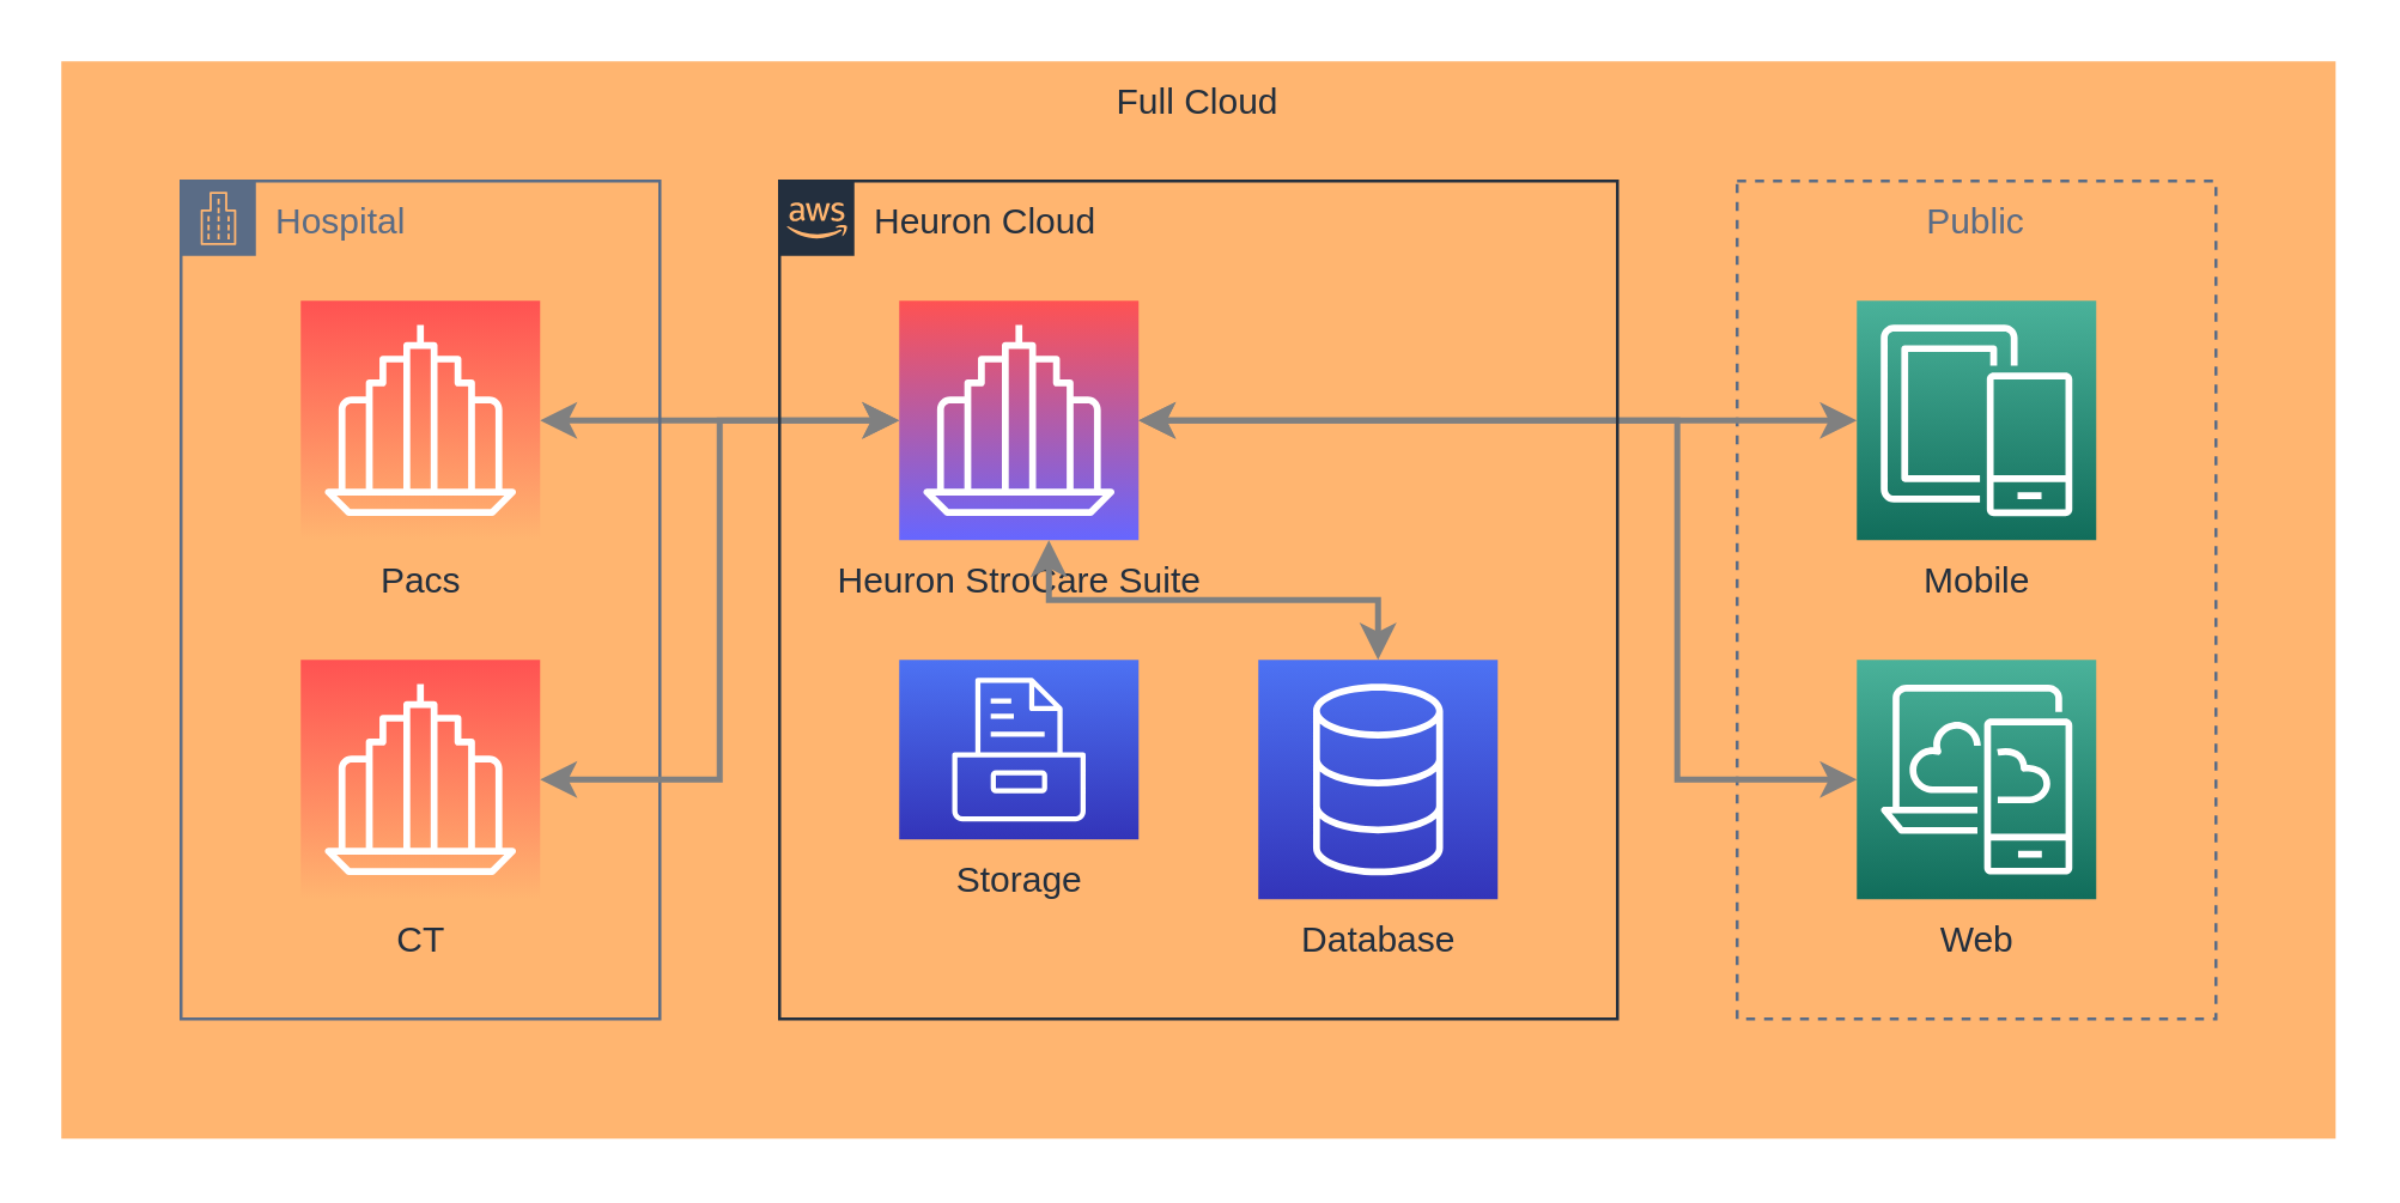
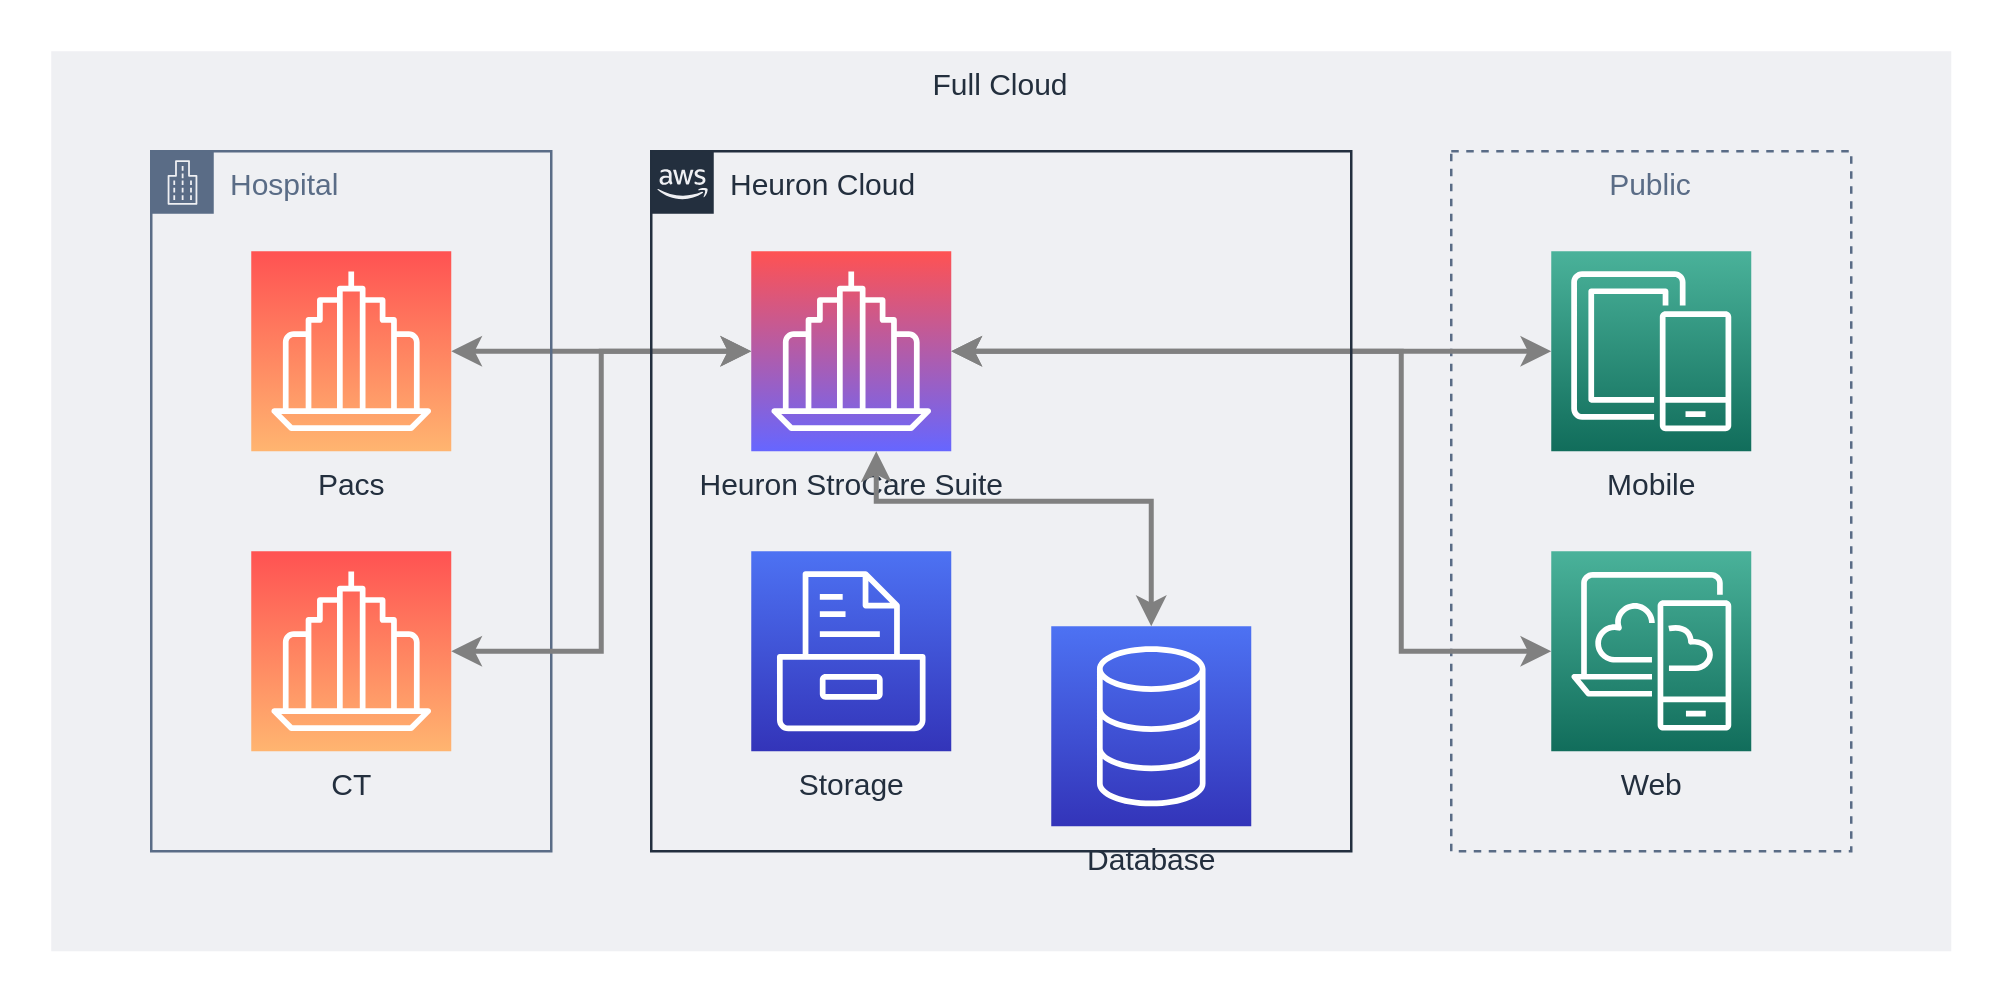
  <mxCell id="0" />
  <mxCell id="1" parent="0" />
- <mxCell id="2" value="Full Cloud" style="fillColor=#ffb570;strokeColor=none;dashed=0;verticalAlign=top;fontStyle=0;fontColor=#232F3D;whiteSpace=wrap;html=1;" parent="1" vertex="1"><mxGeometry x="20" y="20" width="760" height="360" as="geometry" /></mxCell>
+ <mxCell id="2" value="Full Cloud" style="fillColor=#EFF0F3;strokeColor=none;dashed=0;verticalAlign=top;fontStyle=0;fontColor=#232F3D;whiteSpace=wrap;html=1;" parent="1" vertex="1"><mxGeometry x="20" y="20" width="760" height="360" as="geometry" /></mxCell>
  <mxCell id="3" value="Public" style="fillColor=none;strokeColor=#5A6C86;dashed=1;verticalAlign=top;fontStyle=0;fontColor=#5A6C86;whiteSpace=wrap;html=1;" parent="1" vertex="1"><mxGeometry x="580" y="60" width="160" height="280" as="geometry" /></mxCell>
  <mxCell id="4" style="edgeStyle=orthogonalEdgeStyle;rounded=0;orthogonalLoop=1;jettySize=auto;html=1;startArrow=classic;startFill=1;endArrow=classic;endFill=1;strokeColor=#808080;strokeWidth=2;" parent="1" source="6" target="15" edge="1"><mxGeometry relative="1" as="geometry"><Array as="points"><mxPoint x="240" y="140" /><mxPoint x="240" y="140" /></Array><mxPoint x="402" y="410" as="sourcePoint" /><mxPoint x="210" y="730" as="targetPoint" /></mxGeometry></mxCell>
  <mxCell id="5" value="Hospital" style="points=[[0,0],[0.25,0],[0.5,0],[0.75,0],[1,0],[1,0.25],[1,0.5],[1,0.75],[1,1],[0.75,1],[0.5,1],[0.25,1],[0,1],[0,0.75],[0,0.5],[0,0.25]];outlineConnect=0;gradientColor=none;html=1;whiteSpace=wrap;fontSize=12;fontStyle=0;container=1;pointerEvents=0;collapsible=0;recursiveResize=0;shape=mxgraph.aws4.group;grIcon=mxgraph.aws4.group_corporate_data_center;strokeColor=#5A6C86;fillColor=none;verticalAlign=top;align=left;spacingLeft=30;fontColor=#5A6C86;dashed=0;" parent="1" vertex="1"><mxGeometry x="60" y="60" width="160" height="280" as="geometry" /></mxCell>
  <mxCell id="6" value="Pacs" style="sketch=0;points=[[0,0,0],[0.25,0,0],[0.5,0,0],[0.75,0,0],[1,0,0],[0,1,0],[0.25,1,0],[0.5,1,0],[0.75,1,0],[1,1,0],[0,0.25,0],[0,0.5,0],[0,0.75,0],[1,0.25,0],[1,0.5,0],[1,0.75,0]];outlineConnect=0;fontColor=#232F3E;gradientColor=#FF5252;gradientDirection=north;fillColor=#FFB570;strokeColor=#ffffff;dashed=0;verticalLabelPosition=bottom;verticalAlign=top;align=center;html=1;fontSize=12;fontStyle=0;aspect=fixed;shape=mxgraph.aws4.resourceIcon;resIcon=mxgraph.aws4.business_application;" parent="5" vertex="1"><mxGeometry x="40" y="40" width="80" height="80" as="geometry" /></mxCell>
  <mxCell id="7" value="CT" style="sketch=0;points=[[0,0,0],[0.25,0,0],[0.5,0,0],[0.75,0,0],[1,0,0],[0,1,0],[0.25,1,0],[0.5,1,0],[0.75,1,0],[1,1,0],[0,0.25,0],[0,0.5,0],[0,0.75,0],[1,0.25,0],[1,0.5,0],[1,0.75,0]];outlineConnect=0;fontColor=#232F3E;gradientColor=#FF5252;gradientDirection=north;fillColor=#FFB570;strokeColor=#ffffff;dashed=0;verticalLabelPosition=bottom;verticalAlign=top;align=center;html=1;fontSize=12;fontStyle=0;aspect=fixed;shape=mxgraph.aws4.resourceIcon;resIcon=mxgraph.aws4.business_application;" parent="5" vertex="1"><mxGeometry x="40" y="160" width="80" height="80" as="geometry" /></mxCell>
  <mxCell id="8" value="Mobile" style="sketch=0;points=[[0,0,0],[0.25,0,0],[0.5,0,0],[0.75,0,0],[1,0,0],[0,1,0],[0.25,1,0],[0.5,1,0],[0.75,1,0],[1,1,0],[0,0.25,0],[0,0.5,0],[0,0.75,0],[1,0.25,0],[1,0.5,0],[1,0.75,0]];outlineConnect=0;fontColor=#232F3E;gradientColor=#4AB29A;gradientDirection=north;fillColor=#116D5B;strokeColor=#ffffff;dashed=0;verticalLabelPosition=bottom;verticalAlign=top;align=center;html=1;fontSize=12;fontStyle=0;aspect=fixed;shape=mxgraph.aws4.resourceIcon;resIcon=mxgraph.aws4.mobile;" parent="1" vertex="1"><mxGeometry x="620" y="100" width="80" height="80" as="geometry" /></mxCell>
  <mxCell id="9" style="edgeStyle=orthogonalEdgeStyle;rounded=0;orthogonalLoop=1;jettySize=auto;html=1;startArrow=classic;startFill=1;endArrow=classic;endFill=1;strokeColor=#808080;strokeWidth=2;" parent="1" source="7" target="15" edge="1"><mxGeometry relative="1" as="geometry"><Array as="points"><mxPoint x="240" y="260" /><mxPoint x="240" y="140" /></Array><mxPoint x="190" y="150" as="sourcePoint" /><mxPoint x="310" y="150" as="targetPoint" /></mxGeometry></mxCell>
  <mxCell id="10" style="edgeStyle=orthogonalEdgeStyle;rounded=0;orthogonalLoop=1;jettySize=auto;html=1;startArrow=classic;startFill=1;endArrow=classic;endFill=1;strokeColor=#808080;strokeWidth=2;" parent="1" source="8" target="15" edge="1"><mxGeometry relative="1" as="geometry"><Array as="points"><mxPoint x="520" y="140" /><mxPoint x="520" y="140" /></Array><mxPoint x="760" y="200" as="sourcePoint" /><mxPoint x="870" y="90" as="targetPoint" /></mxGeometry></mxCell>
  <mxCell id="11" value="Web" style="sketch=0;points=[[0,0,0],[0.25,0,0],[0.5,0,0],[0.75,0,0],[1,0,0],[0,1,0],[0.25,1,0],[0.5,1,0],[0.75,1,0],[1,1,0],[0,0.25,0],[0,0.5,0],[0,0.75,0],[1,0.25,0],[1,0.5,0],[1,0.75,0]];outlineConnect=0;fontColor=#232F3E;gradientColor=#4AB29A;gradientDirection=north;fillColor=#116D5B;strokeColor=#ffffff;dashed=0;verticalLabelPosition=bottom;verticalAlign=top;align=center;html=1;fontSize=12;fontStyle=0;aspect=fixed;shape=mxgraph.aws4.resourceIcon;resIcon=mxgraph.aws4.desktop_and_app_streaming;" parent="1" vertex="1"><mxGeometry x="620" y="220" width="80" height="80" as="geometry" /></mxCell>
  <mxCell id="12" style="edgeStyle=orthogonalEdgeStyle;rounded=0;orthogonalLoop=1;jettySize=auto;html=1;startArrow=classic;startFill=1;endArrow=classic;endFill=1;strokeColor=#808080;strokeWidth=2;" parent="1" source="11" target="15" edge="1"><mxGeometry relative="1" as="geometry"><Array as="points"><mxPoint x="560" y="260" /><mxPoint x="560" y="140" /></Array><mxPoint x="761" y="399" as="sourcePoint" /><mxPoint x="910" y="110" as="targetPoint" /></mxGeometry></mxCell>
- <mxCell id="13" value="Storage" style="sketch=0;points=[[0,0,0],[0.25,0,0],[0.5,0,0],[0.75,0,0],[1,0,0],[0,1,0],[0.25,1,0],[0.5,1,0],[0.75,1,0],[1,1,0],[0,0.25,0],[0,0.5,0],[0,0.75,0],[1,0.25,0],[1,0.5,0],[1,0.75,0]];outlineConnect=0;fontColor=#232F3E;gradientColor=#4D72F3;gradientDirection=north;fillColor=#3334B9;strokeColor=#ffffff;dashed=0;verticalLabelPosition=bottom;verticalAlign=top;align=center;html=1;fontSize=12;fontStyle=0;aspect=fixed;shape=mxgraph.aws4.resourceIcon;resIcon=mxgraph.aws4.storage;" parent="1" vertex="1"><mxGeometry x="300" y="220" width="80" height="60" as="geometry" /></mxCell>
- <mxCell id="14" value="Database" style="sketch=0;points=[[0,0,0],[0.25,0,0],[0.5,0,0],[0.75,0,0],[1,0,0],[0,1,0],[0.25,1,0],[0.5,1,0],[0.75,1,0],[1,1,0],[0,0.25,0],[0,0.5,0],[0,0.75,0],[1,0.25,0],[1,0.5,0],[1,0.75,0]];outlineConnect=0;fontColor=#232F3E;gradientColor=#4D72F3;gradientDirection=north;fillColor=#3334B9;strokeColor=#ffffff;dashed=0;verticalLabelPosition=bottom;verticalAlign=top;align=center;html=1;fontSize=12;fontStyle=0;aspect=fixed;shape=mxgraph.aws4.resourceIcon;resIcon=mxgraph.aws4.database;" parent="1" vertex="1"><mxGeometry x="420" y="220" width="80" height="80" as="geometry" /></mxCell>
+ <mxCell id="13" value="Storage" style="sketch=0;points=[[0,0,0],[0.25,0,0],[0.5,0,0],[0.75,0,0],[1,0,0],[0,1,0],[0.25,1,0],[0.5,1,0],[0.75,1,0],[1,1,0],[0,0.25,0],[0,0.5,0],[0,0.75,0],[1,0.25,0],[1,0.5,0],[1,0.75,0]];outlineConnect=0;fontColor=#232F3E;gradientColor=#4D72F3;gradientDirection=north;fillColor=#3334B9;strokeColor=#ffffff;dashed=0;verticalLabelPosition=bottom;verticalAlign=top;align=center;html=1;fontSize=12;fontStyle=0;aspect=fixed;shape=mxgraph.aws4.resourceIcon;resIcon=mxgraph.aws4.storage;" parent="1" vertex="1"><mxGeometry x="300" y="220" width="80" height="80" as="geometry" /></mxCell>
+ <mxCell id="14" value="Database" style="sketch=0;points=[[0,0,0],[0.25,0,0],[0.5,0,0],[0.75,0,0],[1,0,0],[0,1,0],[0.25,1,0],[0.5,1,0],[0.75,1,0],[1,1,0],[0,0.25,0],[0,0.5,0],[0,0.75,0],[1,0.25,0],[1,0.5,0],[1,0.75,0]];outlineConnect=0;fontColor=#232F3E;gradientColor=#4D72F3;gradientDirection=north;fillColor=#3334B9;strokeColor=#ffffff;dashed=0;verticalLabelPosition=bottom;verticalAlign=top;align=center;html=1;fontSize=12;fontStyle=0;aspect=fixed;shape=mxgraph.aws4.resourceIcon;resIcon=mxgraph.aws4.database;" parent="1" vertex="1"><mxGeometry x="420" y="250" width="80" height="80" as="geometry" /></mxCell>
  <mxCell id="15" value="Heuron StroCare Suite" style="sketch=0;points=[[0,0,0],[0.25,0,0],[0.5,0,0],[0.75,0,0],[1,0,0],[0,1,0],[0.25,1,0],[0.5,1,0],[0.75,1,0],[1,1,0],[0,0.25,0],[0,0.5,0],[0,0.75,0],[1,0.25,0],[1,0.5,0],[1,0.75,0]];outlineConnect=0;fontColor=#232F3E;gradientColor=#FF5252;gradientDirection=north;fillColor=#6666FF;strokeColor=#ffffff;dashed=0;verticalLabelPosition=bottom;verticalAlign=top;align=center;html=1;fontSize=12;fontStyle=0;aspect=fixed;shape=mxgraph.aws4.resourceIcon;resIcon=mxgraph.aws4.business_application;" parent="1" vertex="1"><mxGeometry x="300" y="100" width="80" height="80" as="geometry" /></mxCell>
  <mxCell id="16" style="edgeStyle=orthogonalEdgeStyle;rounded=0;orthogonalLoop=1;jettySize=auto;html=1;startArrow=classic;startFill=1;endArrow=classic;endFill=1;strokeColor=#808080;strokeWidth=2;" parent="1" source="15" target="14" edge="1"><mxGeometry relative="1" as="geometry"><Array as="points"><mxPoint x="350" y="200" /><mxPoint x="460" y="200" /></Array><mxPoint x="191" y="469" as="sourcePoint" /><mxPoint x="330" y="190" as="targetPoint" /></mxGeometry></mxCell>
  <mxCell id="17" value="Heuron Cloud" style="points=[[0,0],[0.25,0],[0.5,0],[0.75,0],[1,0],[1,0.25],[1,0.5],[1,0.75],[1,1],[0.75,1],[0.5,1],[0.25,1],[0,1],[0,0.75],[0,0.5],[0,0.25]];outlineConnect=0;gradientColor=none;html=1;whiteSpace=wrap;fontSize=12;fontStyle=0;container=1;pointerEvents=0;collapsible=0;recursiveResize=0;shape=mxgraph.aws4.group;grIcon=mxgraph.aws4.group_aws_cloud_alt;strokeColor=#232F3E;fillColor=none;verticalAlign=top;align=left;spacingLeft=30;fontColor=#232F3E;dashed=0;" parent="1" vertex="1"><mxGeometry x="260" y="60" width="280" height="280" as="geometry" /></mxCell>
